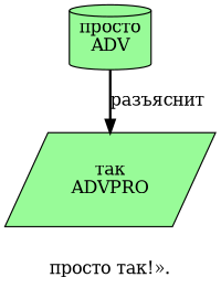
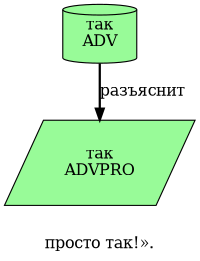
  digraph {
    label="просто так!»."
    node [fillcolor=palegreen penwidth=1 style=filled]
-   n1 [label="просто\nADV" shape=cylinder]
+   n1 [label="так\nADV" shape=cylinder]
    n2 [label="так\nADVPRO" shape=parallelogram]
    n1 -> n2 [label="разъяснит" style=bold]
  }
